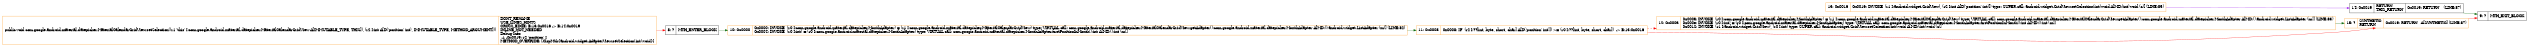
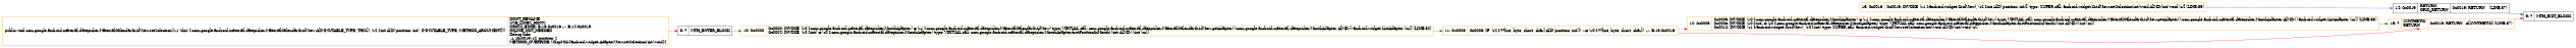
  digraph {
    rankdir=LR
    node [color=darkorange shape=record]
    edge [color=darkgreen]
    n1 [color=black label="{8\:\ ?|MTH_ENTER_BLOCK\l}"]
    n2 [label="{10\:\ 0x0000|0x0000: INVOKE  (r0 I:com.google.android.material.datepicker.MonthAdapter) = (r1 I:com.google.android.material.datepicker.MaterialCalendarGridView) type: VIRTUAL call: com.google.android.material.datepicker.MaterialCalendarGridView.getAdapter():com.google.android.material.datepicker.MonthAdapter A[MD:():android.widget.ListAdapter (m)] (LINE:82)\l0x0004: INVOKE  (r0 I:int) = (r0 I:com.google.android.material.datepicker.MonthAdapter) type: VIRTUAL call: com.google.android.material.datepicker.MonthAdapter.firstPositionInMonth():int A[MD:():int (m)]\l}"]
    n3 [label="{11\:\ 0x0008|0x0008: IF  (r2 I:??[int, byte, short, char] A[D('position' int)]) \>= (r0 I:??[int, byte, short, char])  \-\> B:13:0x0016 \l}"]
    n4 [label="{12\:\ 0x000a|0x000a: INVOKE  (r0 I:com.google.android.material.datepicker.MonthAdapter) = (r1 I:com.google.android.material.datepicker.MaterialCalendarGridView) type: VIRTUAL call: com.google.android.material.datepicker.MaterialCalendarGridView.getAdapter():com.google.android.material.datepicker.MonthAdapter A[MD:():android.widget.ListAdapter (m)] (LINE:83)\l0x000e: INVOKE  (r0 I:int) = (r0 I:com.google.android.material.datepicker.MonthAdapter) type: VIRTUAL call: com.google.android.material.datepicker.MonthAdapter.firstPositionInMonth():int A[MD:():int (m)]\l0x0012: INVOKE  (r1 I:android.widget.GridView), (r0 I:int) type: SUPER call: android.widget.GridView.setSelection(int):void A[MD:(int):void (c)]\l}"]
    n5 [label="{15\:\ ?|SYNTHETIC\lRETURN\l|0x0019: RETURN   A[SYNTHETIC] (LINE:87)\l}"]
    n6 [label="{13\:\ 0x0016|0x0016: INVOKE  (r1 I:android.widget.GridView), (r2 I:int A[D('position' int)]) type: SUPER call: android.widget.GridView.setSelection(int):void A[MD:(int):void (c)] (LINE:85)\l}"]
-   n7 [color=black label="{14\:\ 0x0019|RETURN\lTHIS_RETURN\l|0x0019: RETURN    (LINE:87)\l}"]
+   n7 [color=black label="{14\:\ 0x0019|RETURN\lORIG_RETURN\l|0x0019: RETURN    (LINE:87)\l}"]
    n8 [color=black label="{9\:\ ?|MTH_EXIT_BLOCK\l}"]
    n9 [label="{public void com.google.android.material.datepicker.MaterialCalendarGridView.setSelection((r1 'this' I:com.google.android.material.datepicker.MaterialCalendarGridView A[IMMUTABLE_TYPE, THIS]), (r2 I:int A[D('position' int), IMMUTABLE_TYPE, METHOD_ARGUMENT]))  | DONT_RENAME\lUSE_LINES_HINTS\lCROSS_EDGE: B:13:0x0016 \-\> B:14:0x0019\lINLINE_NOT_NEEDED\lDebug Info:\l  \-1 \-0x0019: r2 'position' I\lMETHOD_OVERRIDE: [ClspMth\{android.widget.AdapterView.setSelection(int):void\}]\l}"]
    n1 -> n2
    n2 -> n3
    n3 -> n4 [color=red style=dashed]
    n3 -> n5 [color=red]
    n4 -> n5
    n5 -> n8 [color=red]
    n6 -> n7 [color=purple]
    n7 -> n8
    n9 -> n1 [color=red]
  }
